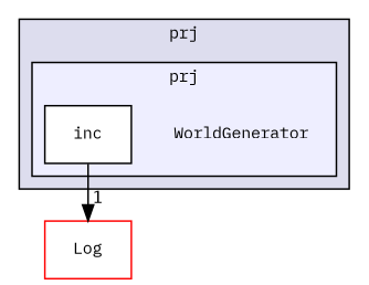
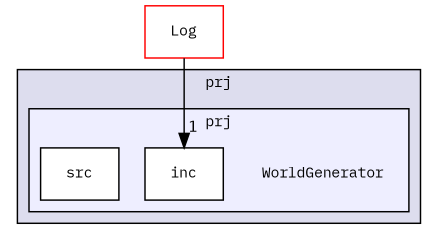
  digraph {
    compound=true
    fontname="IBM Plex Mono"
    node [fontname="IBM Plex Mono" fontsize=10 shape=box color=black fillcolor=white style=filled]
    n1 [label=WorldGenerator shape=plaintext color="" fillcolor="" style=""]
    n2 [label=inc]
+   n3 [label=src]
    n4 [color=red label=Log]
    subgraph cluster_1 {
      bgcolor="#ddddee"
      fontsize=10
      label=prj
      pencolor=black
      subgraph cluster_2 {
        bgcolor="#eeeeff"
        fontsize=10
        pencolor=black
        n1
        n2
+       n3
      }
    }
-   n2 -> n4 [headlabel=1 labeldistance=1.5 labelfontname=Helvetica labelfontsize=10 fontname="IBM Plex Mono"]
+   n4 -> n2 [headlabel=1 labeldistance=1.5 labelfontname=Helvetica labelfontsize=10 fontname="IBM Plex Mono"]
  }
